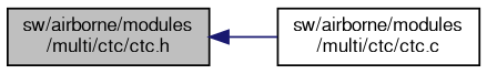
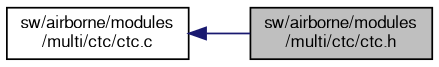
  digraph {
    rankdir=LR
    node [color=black fontname=FreeSans fontsize=10 shape=record style=filled]
    n1 [fillcolor=grey75 fontcolor=black height=0.2 label="sw/airborne/modules\l/multi/ctc/ctc.h" width=0.4]
    n2 [fillcolor=white height=0.2 label="sw/airborne/modules\l/multi/ctc/ctc.c" width=0.4]
-   n1 -> n2 [color=midnightblue dir=back fontname=FreeSans fontsize=10 labelfontname=FreeSans labelfontsize=10 style=solid]
+   n2 -> n1 [color=midnightblue dir=back fontname=FreeSans fontsize=10 labelfontname=FreeSans labelfontsize=10 style=solid]
  }
